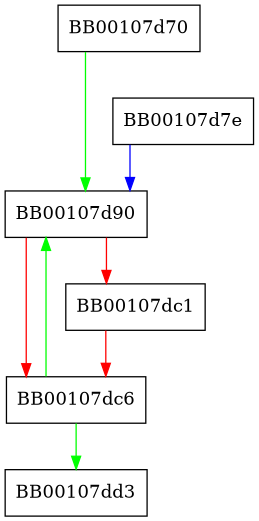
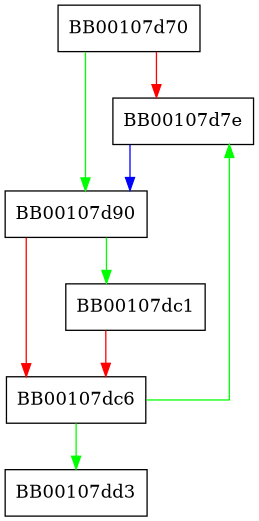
  digraph {
    splines=ortho
    node [shape=box]
    edge [color=red]
    BB00107d70
    BB00107d7e
    BB00107d90
    BB00107dc6
    BB00107dc1
    BB00107dd3
+   BB00107d70 -> BB00107d7e
    BB00107d70 -> BB00107d90 [color=green]
    BB00107d7e -> BB00107d90 [color=blue]
    BB00107d90 -> BB00107dc6
-   BB00107d90 -> BB00107dc1
-   BB00107dc6 -> BB00107d90 [color=green]
+   BB00107d90 -> BB00107dc1 [color=green]
+   BB00107dc6 -> BB00107d7e [color=green]
    BB00107dc6 -> BB00107dd3 [color=green]
    BB00107dc1 -> BB00107dc6
  }
